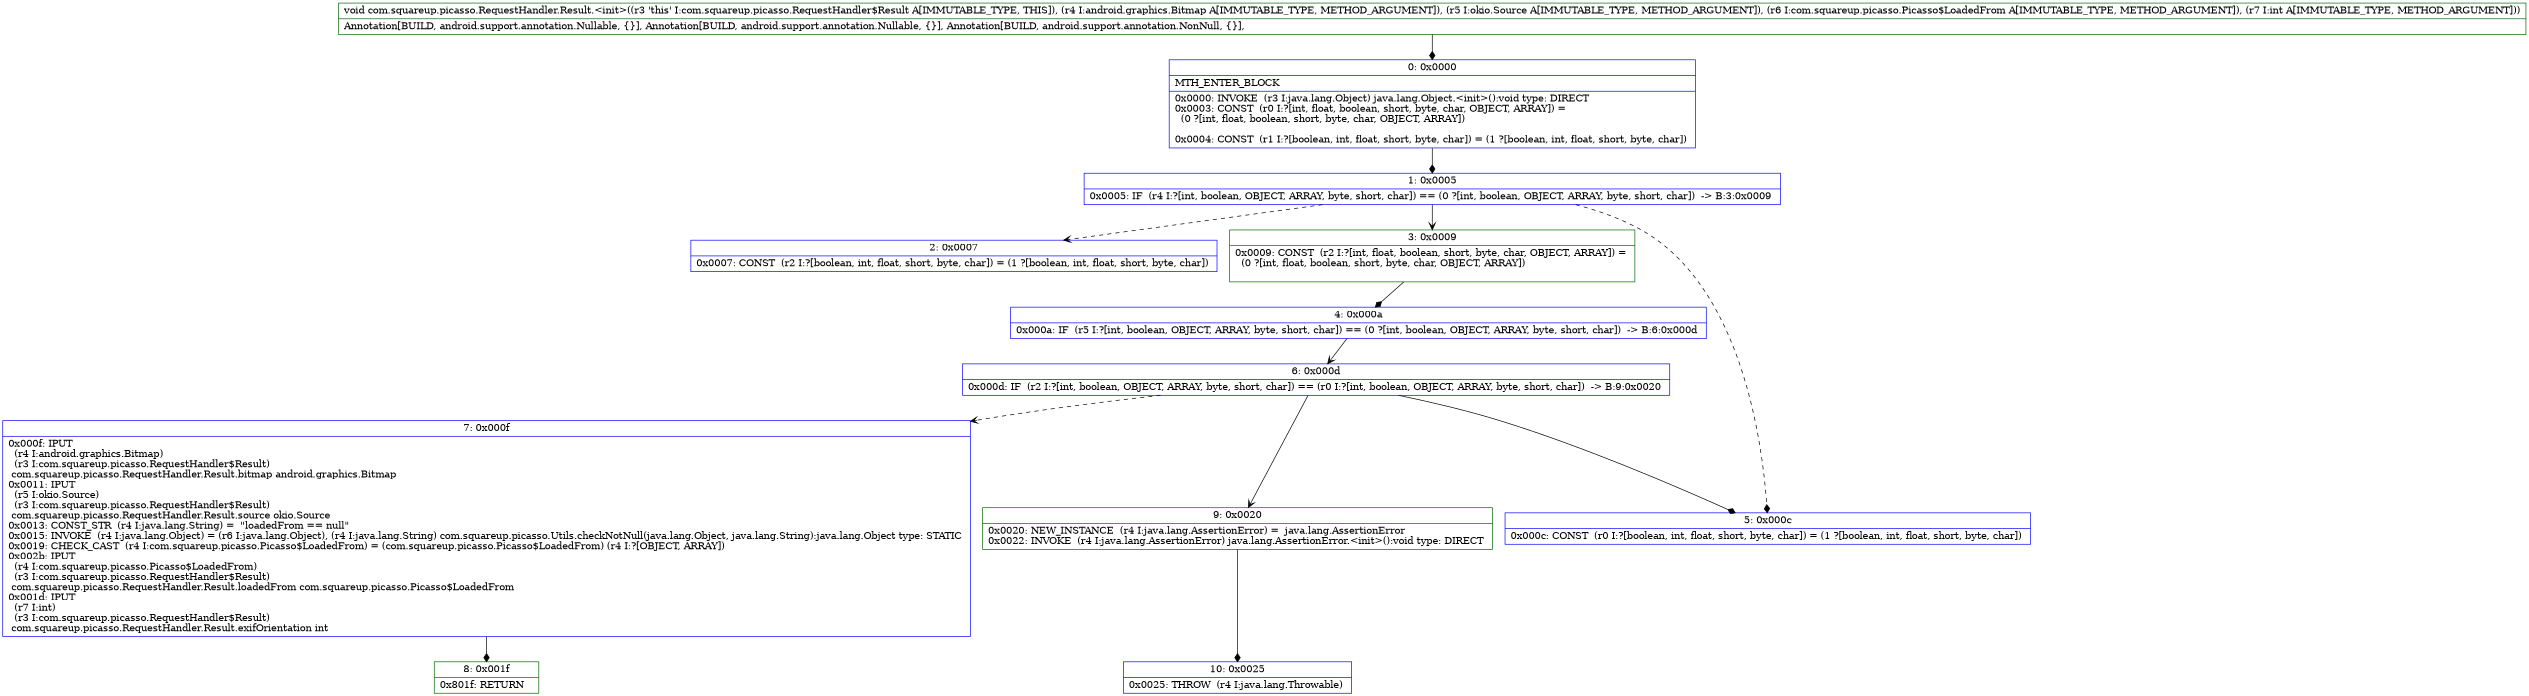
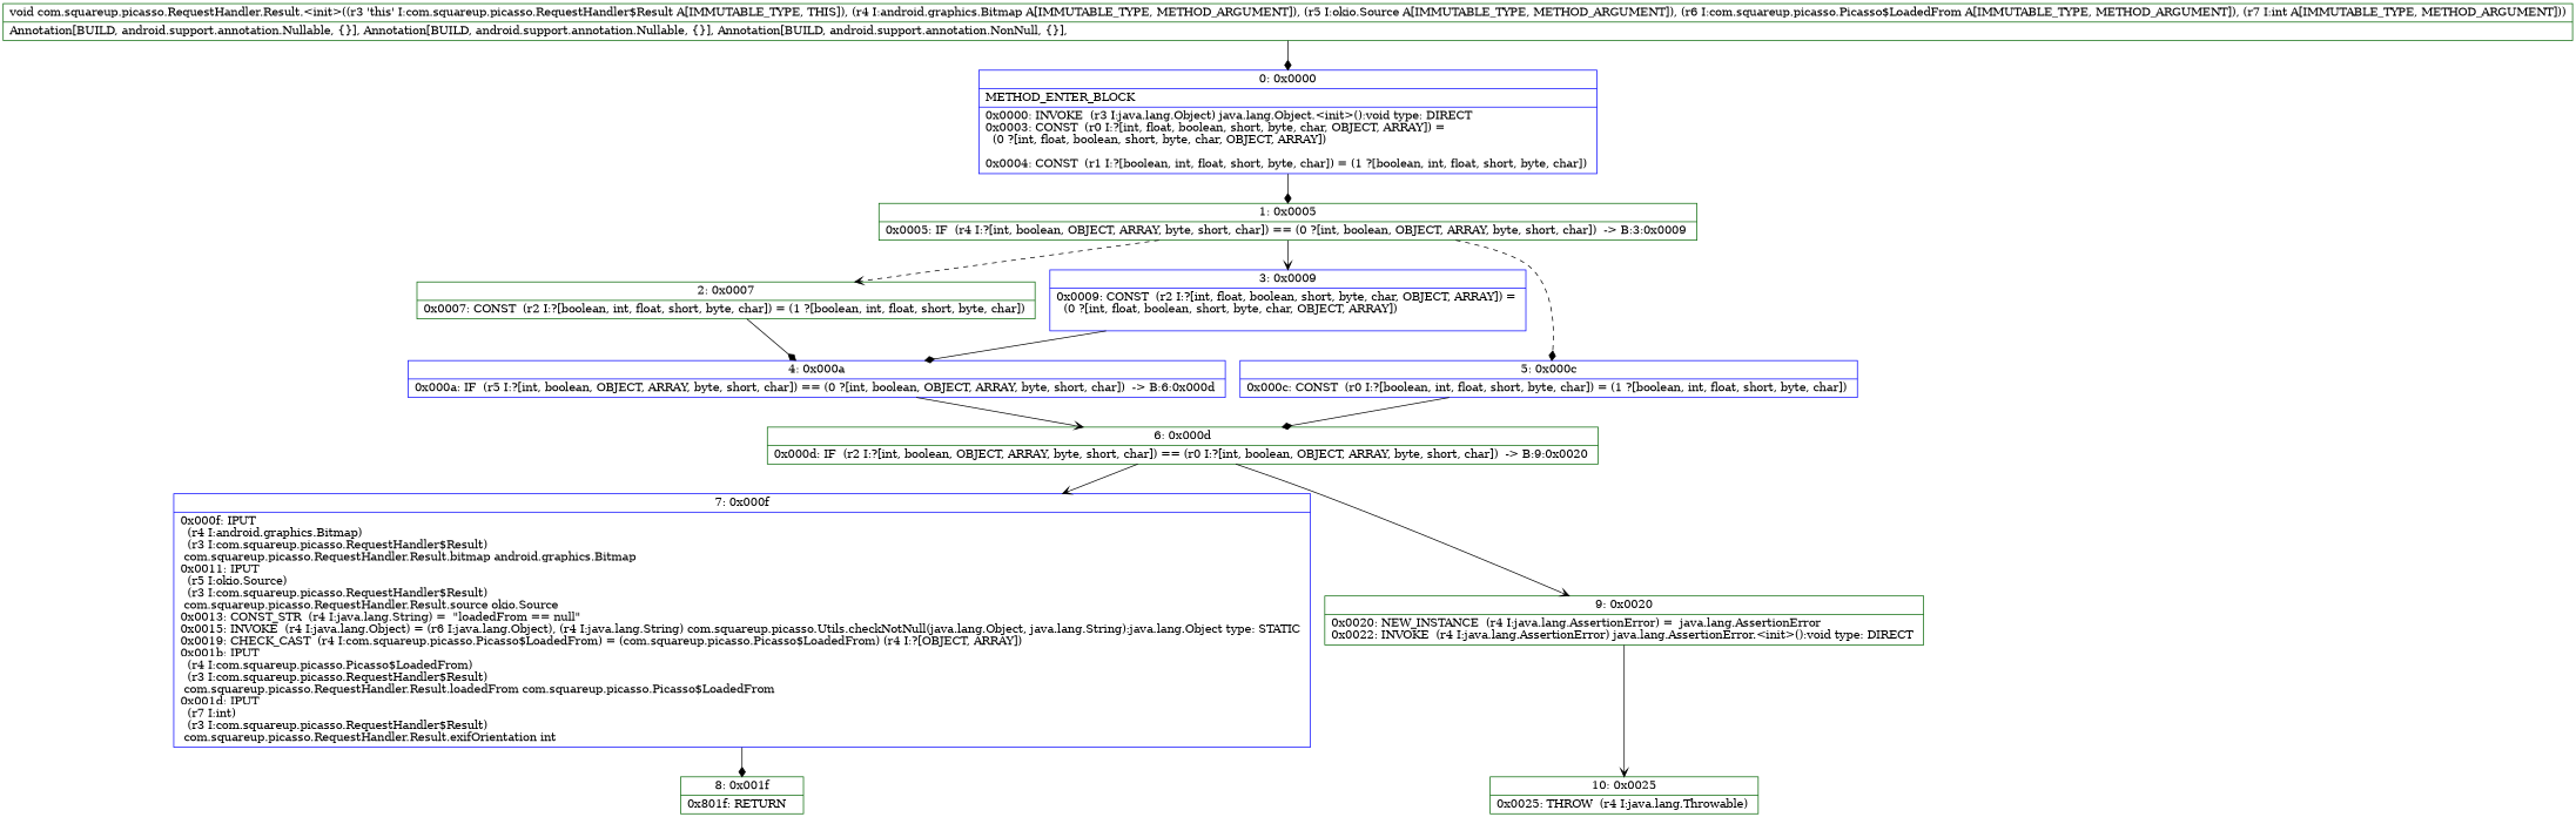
  digraph {
    node [color=blue shape=record]
    edge [arrowhead=diamond]
-   n1 [label="{0\:\ 0x0000|MTH_ENTER_BLOCK\l|0x0000: INVOKE  (r3 I:java.lang.Object) java.lang.Object.\<init\>():void type: DIRECT \l0x0003: CONST  (r0 I:?[int, float, boolean, short, byte, char, OBJECT, ARRAY]) = \l  (0 ?[int, float, boolean, short, byte, char, OBJECT, ARRAY])\l \l0x0004: CONST  (r1 I:?[boolean, int, float, short, byte, char]) = (1 ?[boolean, int, float, short, byte, char]) \l}"]
-   n2 [label="{1\:\ 0x0005|0x0005: IF  (r4 I:?[int, boolean, OBJECT, ARRAY, byte, short, char]) == (0 ?[int, boolean, OBJECT, ARRAY, byte, short, char])  \-\> B:3:0x0009 \l}"]
-   n3 [label="{2\:\ 0x0007|0x0007: CONST  (r2 I:?[boolean, int, float, short, byte, char]) = (1 ?[boolean, int, float, short, byte, char]) \l}"]
-   n4 [color=darkgreen label="{3\:\ 0x0009|0x0009: CONST  (r2 I:?[int, float, boolean, short, byte, char, OBJECT, ARRAY]) = \l  (0 ?[int, float, boolean, short, byte, char, OBJECT, ARRAY])\l \l}"]
+   n1 [label="{0\:\ 0x0000|METHOD_ENTER_BLOCK\l|0x0000: INVOKE  (r3 I:java.lang.Object) java.lang.Object.\<init\>():void type: DIRECT \l0x0003: CONST  (r0 I:?[int, float, boolean, short, byte, char, OBJECT, ARRAY]) = \l  (0 ?[int, float, boolean, short, byte, char, OBJECT, ARRAY])\l \l0x0004: CONST  (r1 I:?[boolean, int, float, short, byte, char]) = (1 ?[boolean, int, float, short, byte, char]) \l}"]
+   n2 [color=darkgreen label="{1\:\ 0x0005|0x0005: IF  (r4 I:?[int, boolean, OBJECT, ARRAY, byte, short, char]) == (0 ?[int, boolean, OBJECT, ARRAY, byte, short, char])  \-\> B:3:0x0009 \l}"]
+   n3 [color=darkgreen label="{2\:\ 0x0007|0x0007: CONST  (r2 I:?[boolean, int, float, short, byte, char]) = (1 ?[boolean, int, float, short, byte, char]) \l}"]
+   n4 [label="{3\:\ 0x0009|0x0009: CONST  (r2 I:?[int, float, boolean, short, byte, char, OBJECT, ARRAY]) = \l  (0 ?[int, float, boolean, short, byte, char, OBJECT, ARRAY])\l \l}"]
    n5 [label="{5\:\ 0x000c|0x000c: CONST  (r0 I:?[boolean, int, float, short, byte, char]) = (1 ?[boolean, int, float, short, byte, char]) \l}"]
    n6 [label="{4\:\ 0x000a|0x000a: IF  (r5 I:?[int, boolean, OBJECT, ARRAY, byte, short, char]) == (0 ?[int, boolean, OBJECT, ARRAY, byte, short, char])  \-\> B:6:0x000d \l}"]
-   n7 [label="{6\:\ 0x000d|0x000d: IF  (r2 I:?[int, boolean, OBJECT, ARRAY, byte, short, char]) == (r0 I:?[int, boolean, OBJECT, ARRAY, byte, short, char])  \-\> B:9:0x0020 \l}"]
-   n8 [label="{7\:\ 0x000f|0x000f: IPUT  \l  (r4 I:android.graphics.Bitmap)\l  (r3 I:com.squareup.picasso.RequestHandler$Result)\l com.squareup.picasso.RequestHandler.Result.bitmap android.graphics.Bitmap \l0x0011: IPUT  \l  (r5 I:okio.Source)\l  (r3 I:com.squareup.picasso.RequestHandler$Result)\l com.squareup.picasso.RequestHandler.Result.source okio.Source \l0x0013: CONST_STR  (r4 I:java.lang.String) =  \"loadedFrom == null\" \l0x0015: INVOKE  (r4 I:java.lang.Object) = (r6 I:java.lang.Object), (r4 I:java.lang.String) com.squareup.picasso.Utils.checkNotNull(java.lang.Object, java.lang.String):java.lang.Object type: STATIC \l0x0019: CHECK_CAST  (r4 I:com.squareup.picasso.Picasso$LoadedFrom) = (com.squareup.picasso.Picasso$LoadedFrom) (r4 I:?[OBJECT, ARRAY]) \l0x002b: IPUT  \l  (r4 I:com.squareup.picasso.Picasso$LoadedFrom)\l  (r3 I:com.squareup.picasso.RequestHandler$Result)\l com.squareup.picasso.RequestHandler.Result.loadedFrom com.squareup.picasso.Picasso$LoadedFrom \l0x001d: IPUT  \l  (r7 I:int)\l  (r3 I:com.squareup.picasso.RequestHandler$Result)\l com.squareup.picasso.RequestHandler.Result.exifOrientation int \l}"]
+   n7 [color=darkgreen label="{6\:\ 0x000d|0x000d: IF  (r2 I:?[int, boolean, OBJECT, ARRAY, byte, short, char]) == (r0 I:?[int, boolean, OBJECT, ARRAY, byte, short, char])  \-\> B:9:0x0020 \l}"]
+   n8 [label="{7\:\ 0x000f|0x000f: IPUT  \l  (r4 I:android.graphics.Bitmap)\l  (r3 I:com.squareup.picasso.RequestHandler$Result)\l com.squareup.picasso.RequestHandler.Result.bitmap android.graphics.Bitmap \l0x0011: IPUT  \l  (r5 I:okio.Source)\l  (r3 I:com.squareup.picasso.RequestHandler$Result)\l com.squareup.picasso.RequestHandler.Result.source okio.Source \l0x0013: CONST_STR  (r4 I:java.lang.String) =  \"loadedFrom == null\" \l0x0015: INVOKE  (r4 I:java.lang.Object) = (r6 I:java.lang.Object), (r4 I:java.lang.String) com.squareup.picasso.Utils.checkNotNull(java.lang.Object, java.lang.String):java.lang.Object type: STATIC \l0x0019: CHECK_CAST  (r4 I:com.squareup.picasso.Picasso$LoadedFrom) = (com.squareup.picasso.Picasso$LoadedFrom) (r4 I:?[OBJECT, ARRAY]) \l0x001b: IPUT  \l  (r4 I:com.squareup.picasso.Picasso$LoadedFrom)\l  (r3 I:com.squareup.picasso.RequestHandler$Result)\l com.squareup.picasso.RequestHandler.Result.loadedFrom com.squareup.picasso.Picasso$LoadedFrom \l0x001d: IPUT  \l  (r7 I:int)\l  (r3 I:com.squareup.picasso.RequestHandler$Result)\l com.squareup.picasso.RequestHandler.Result.exifOrientation int \l}"]
    n9 [color=darkgreen label="{9\:\ 0x0020|0x0020: NEW_INSTANCE  (r4 I:java.lang.AssertionError) =  java.lang.AssertionError \l0x0022: INVOKE  (r4 I:java.lang.AssertionError) java.lang.AssertionError.\<init\>():void type: DIRECT \l}"]
    n10 [color=darkgreen label="{8\:\ 0x001f|0x801f: RETURN   \l}"]
-   n11 [label="{10\:\ 0x0025|0x0025: THROW  (r4 I:java.lang.Throwable) \l}"]
+   n11 [color=darkgreen label="{10\:\ 0x0025|0x0025: THROW  (r4 I:java.lang.Throwable) \l}"]
    n12 [color=darkgreen label="{void com.squareup.picasso.RequestHandler.Result.\<init\>((r3 'this' I:com.squareup.picasso.RequestHandler$Result A[IMMUTABLE_TYPE, THIS]), (r4 I:android.graphics.Bitmap A[IMMUTABLE_TYPE, METHOD_ARGUMENT]), (r5 I:okio.Source A[IMMUTABLE_TYPE, METHOD_ARGUMENT]), (r6 I:com.squareup.picasso.Picasso$LoadedFrom A[IMMUTABLE_TYPE, METHOD_ARGUMENT]), (r7 I:int A[IMMUTABLE_TYPE, METHOD_ARGUMENT]))  | Annotation[BUILD, android.support.annotation.Nullable, \{\}], Annotation[BUILD, android.support.annotation.Nullable, \{\}], Annotation[BUILD, android.support.annotation.NonNull, \{\}], \l}"]
    n1 -> n2
    n2 -> n3 [arrowhead=vee style=dashed]
    n2 -> n4 [arrowhead=vee]
    n2 -> n5 [style=dashed]
+   n3 -> n6
    n4 -> n6
-   n7 -> n5
+   n5 -> n7
    n6 -> n7 [arrowhead=vee]
-   n7 -> n8 [arrowhead=vee style=dashed]
+   n7 -> n8 [arrowhead=vee style=solid]
    n7 -> n9 [arrowhead=vee]
    n8 -> n10
-   n9 -> n11
+   n9 -> n11 [arrowhead=vee]
    n12 -> n1
  }
